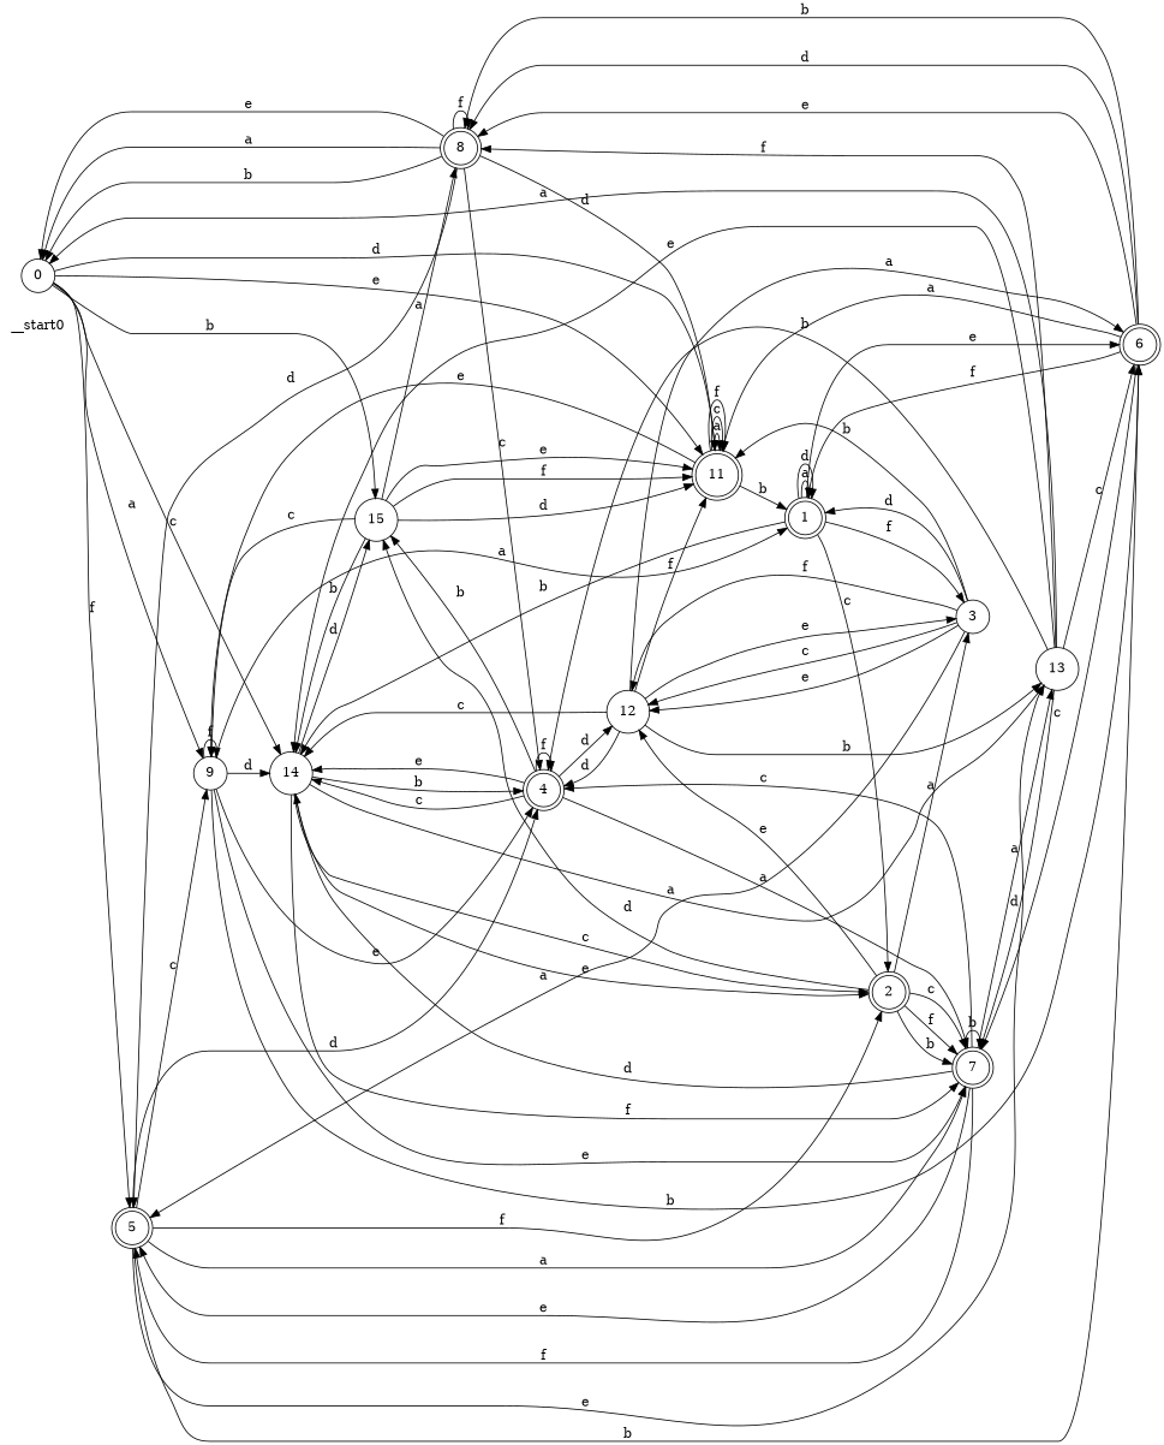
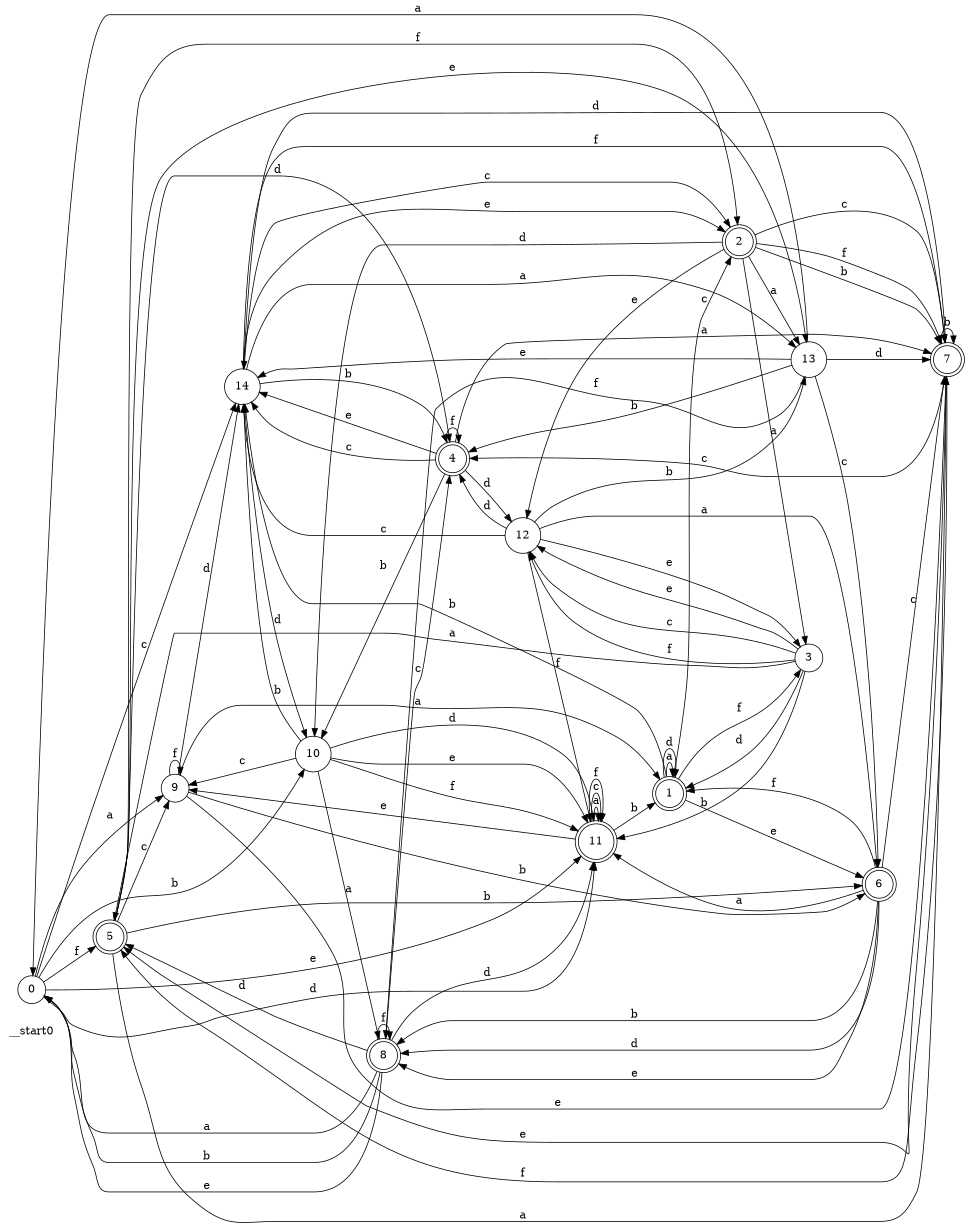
  digraph {
    rankdir=LR
    node [shape=doublecircle color=black fillcolor=white style=filled]
    __start0 [shape=none color="" fillcolor="" style=""]
    n2 [label=0 shape=circle]
    n3 [label=5 style="rounded,filled"]
    n4 [label=9 shape=circle]
-   n5 [label=15 shape=circle]
+   n5 [label=10 shape=circle]
    n6 [label=11 style="rounded,filled"]
    n7 [label=14 shape=circle]
    n8 [label=2 style="rounded,filled"]
    n9 [label=6 style="rounded,filled"]
    n10 [label=7 style="rounded,filled"]
    n11 [label=4 style="rounded,filled"]
    n12 [label=13 shape=circle]
    n13 [label=1 style="rounded,filled"]
    n14 [label=8]
    n15 [label=3 shape=circle]
    n16 [label=12 shape=circle]
    n2 -> n3 [label=f]
    n2 -> n4 [label=a]
    n2 -> n5 [label=b]
    n2 -> n6 [label=d]
    n2 -> n6 [label=e]
    n2 -> n7 [label=c]
    n3 -> n4 [label=c]
    n3 -> n8 [label=f]
    n3 -> n9 [label=b]
    n3 -> n10 [label=a]
    n3 -> n11 [label=d]
    n3 -> n12 [label=e]
    n4 -> n4 [label=f]
    n4 -> n7 [label=d]
    n4 -> n9 [label=b]
    n4 -> n10 [label=e]
-   n4 -> n11 [label=e]
    n4 -> n13 [label=a]
    n5 -> n4 [label=c]
    n5 -> n6 [label=d]
    n5 -> n6 [label=e]
    n5 -> n6 [label=f]
    n5 -> n7 [label=b]
    n5 -> n14 [label=a]
    n6 -> n4 [label=e]
    n6 -> n6 [label=a]
    n6 -> n6 [label=c]
    n6 -> n6 [label=f]
    n6 -> n13 [label=b]
    n7 -> n5 [label=d]
    n7 -> n8 [label=c]
    n7 -> n8 [label=e]
    n7 -> n10 [label=f]
    n7 -> n11 [label=b]
    n7 -> n12 [label=a]
    n8 -> n5 [label=d]
    n8 -> n10 [label=b]
    n8 -> n10 [label=c]
    n8 -> n10 [label=f]
    n8 -> n15 [label=a]
    n8 -> n16 [label=e]
    n9 -> n6 [label=a]
    n9 -> n10 [label=c]
    n9 -> n13 [label=f]
    n9 -> n14 [label=b]
    n9 -> n14 [label=d]
    n9 -> n14 [label=e]
    n10 -> n3 [label=e]
    n10 -> n3 [label=f]
    n10 -> n7 [label=d]
    n10 -> n10 [label=b]
    n10 -> n11 [label=c]
-   n10 -> n12 [label=a]
+   n8 -> n12 [label=a]
    n11 -> n5 [label=b]
    n11 -> n7 [label=c]
    n11 -> n7 [label=e]
    n11 -> n10 [label=a]
    n11 -> n11 [label=f]
    n11 -> n16 [label=d]
    n12 -> n2 [label=a]
    n12 -> n7 [label=e]
    n12 -> n9 [label=c]
    n12 -> n10 [label=d]
    n12 -> n11 [label=b]
    n12 -> n14 [label=f]
    n13 -> n7 [label=b]
    n13 -> n8 [label=c]
    n13 -> n9 [label=e]
    n13 -> n13 [label=a]
    n13 -> n13 [label=d]
    n13 -> n15 [label=f]
    n14 -> n2 [label=a]
    n14 -> n2 [label=b]
    n14 -> n2 [label=e]
    n14 -> n3 [label=d]
    n14 -> n6 [label=d]
    n14 -> n11 [label=c]
    n14 -> n14 [label=f]
    n15 -> n3 [label=a]
    n15 -> n6 [label=b]
    n15 -> n13 [label=d]
    n15 -> n16 [label=c]
    n15 -> n16 [label=e]
    n15 -> n16 [label=f]
    n16 -> n6 [label=f]
    n16 -> n7 [label=c]
    n16 -> n9 [label=a]
    n16 -> n11 [label=d]
    n16 -> n12 [label=b]
    n16 -> n15 [label=e]
  }
